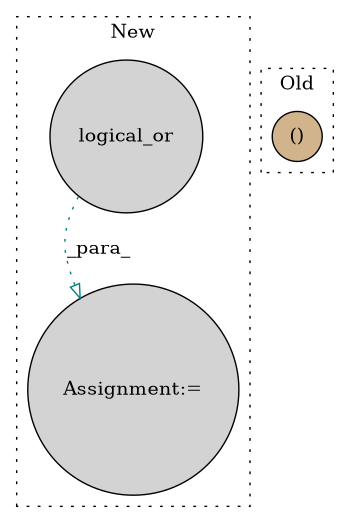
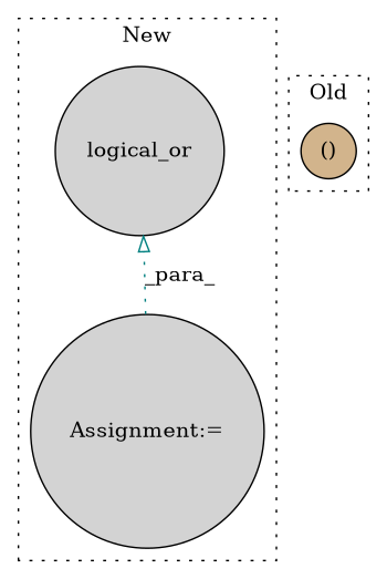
  digraph {
    fontname="DejaVu Serif"
    node [shape=circle style=filled fillcolor=lightgrey fontname="DejaVu Serif"]
    n1 [a=32 l="11,1" label=logical_or s="25960,25986"]
    n2 [a=7 l=1 label="Assignment:=" s=25948]
    n3 [a=106 l=24 label="()" s=25629 fillcolor=tan]
    subgraph cluster_1 {
      label=New
      style=dotted
      n1
      n2
    }
    subgraph cluster_2 {
      label=Old
      style=dotted
      n3
    }
-   n1 -> n2 [label=_para_ color=teal style=dotted arrowhead=onormal fontname="DejaVu Serif"]
+   n2 -> n1 [label=_para_ color=teal style=dotted arrowhead=onormal fontname="DejaVu Serif"]
  }
